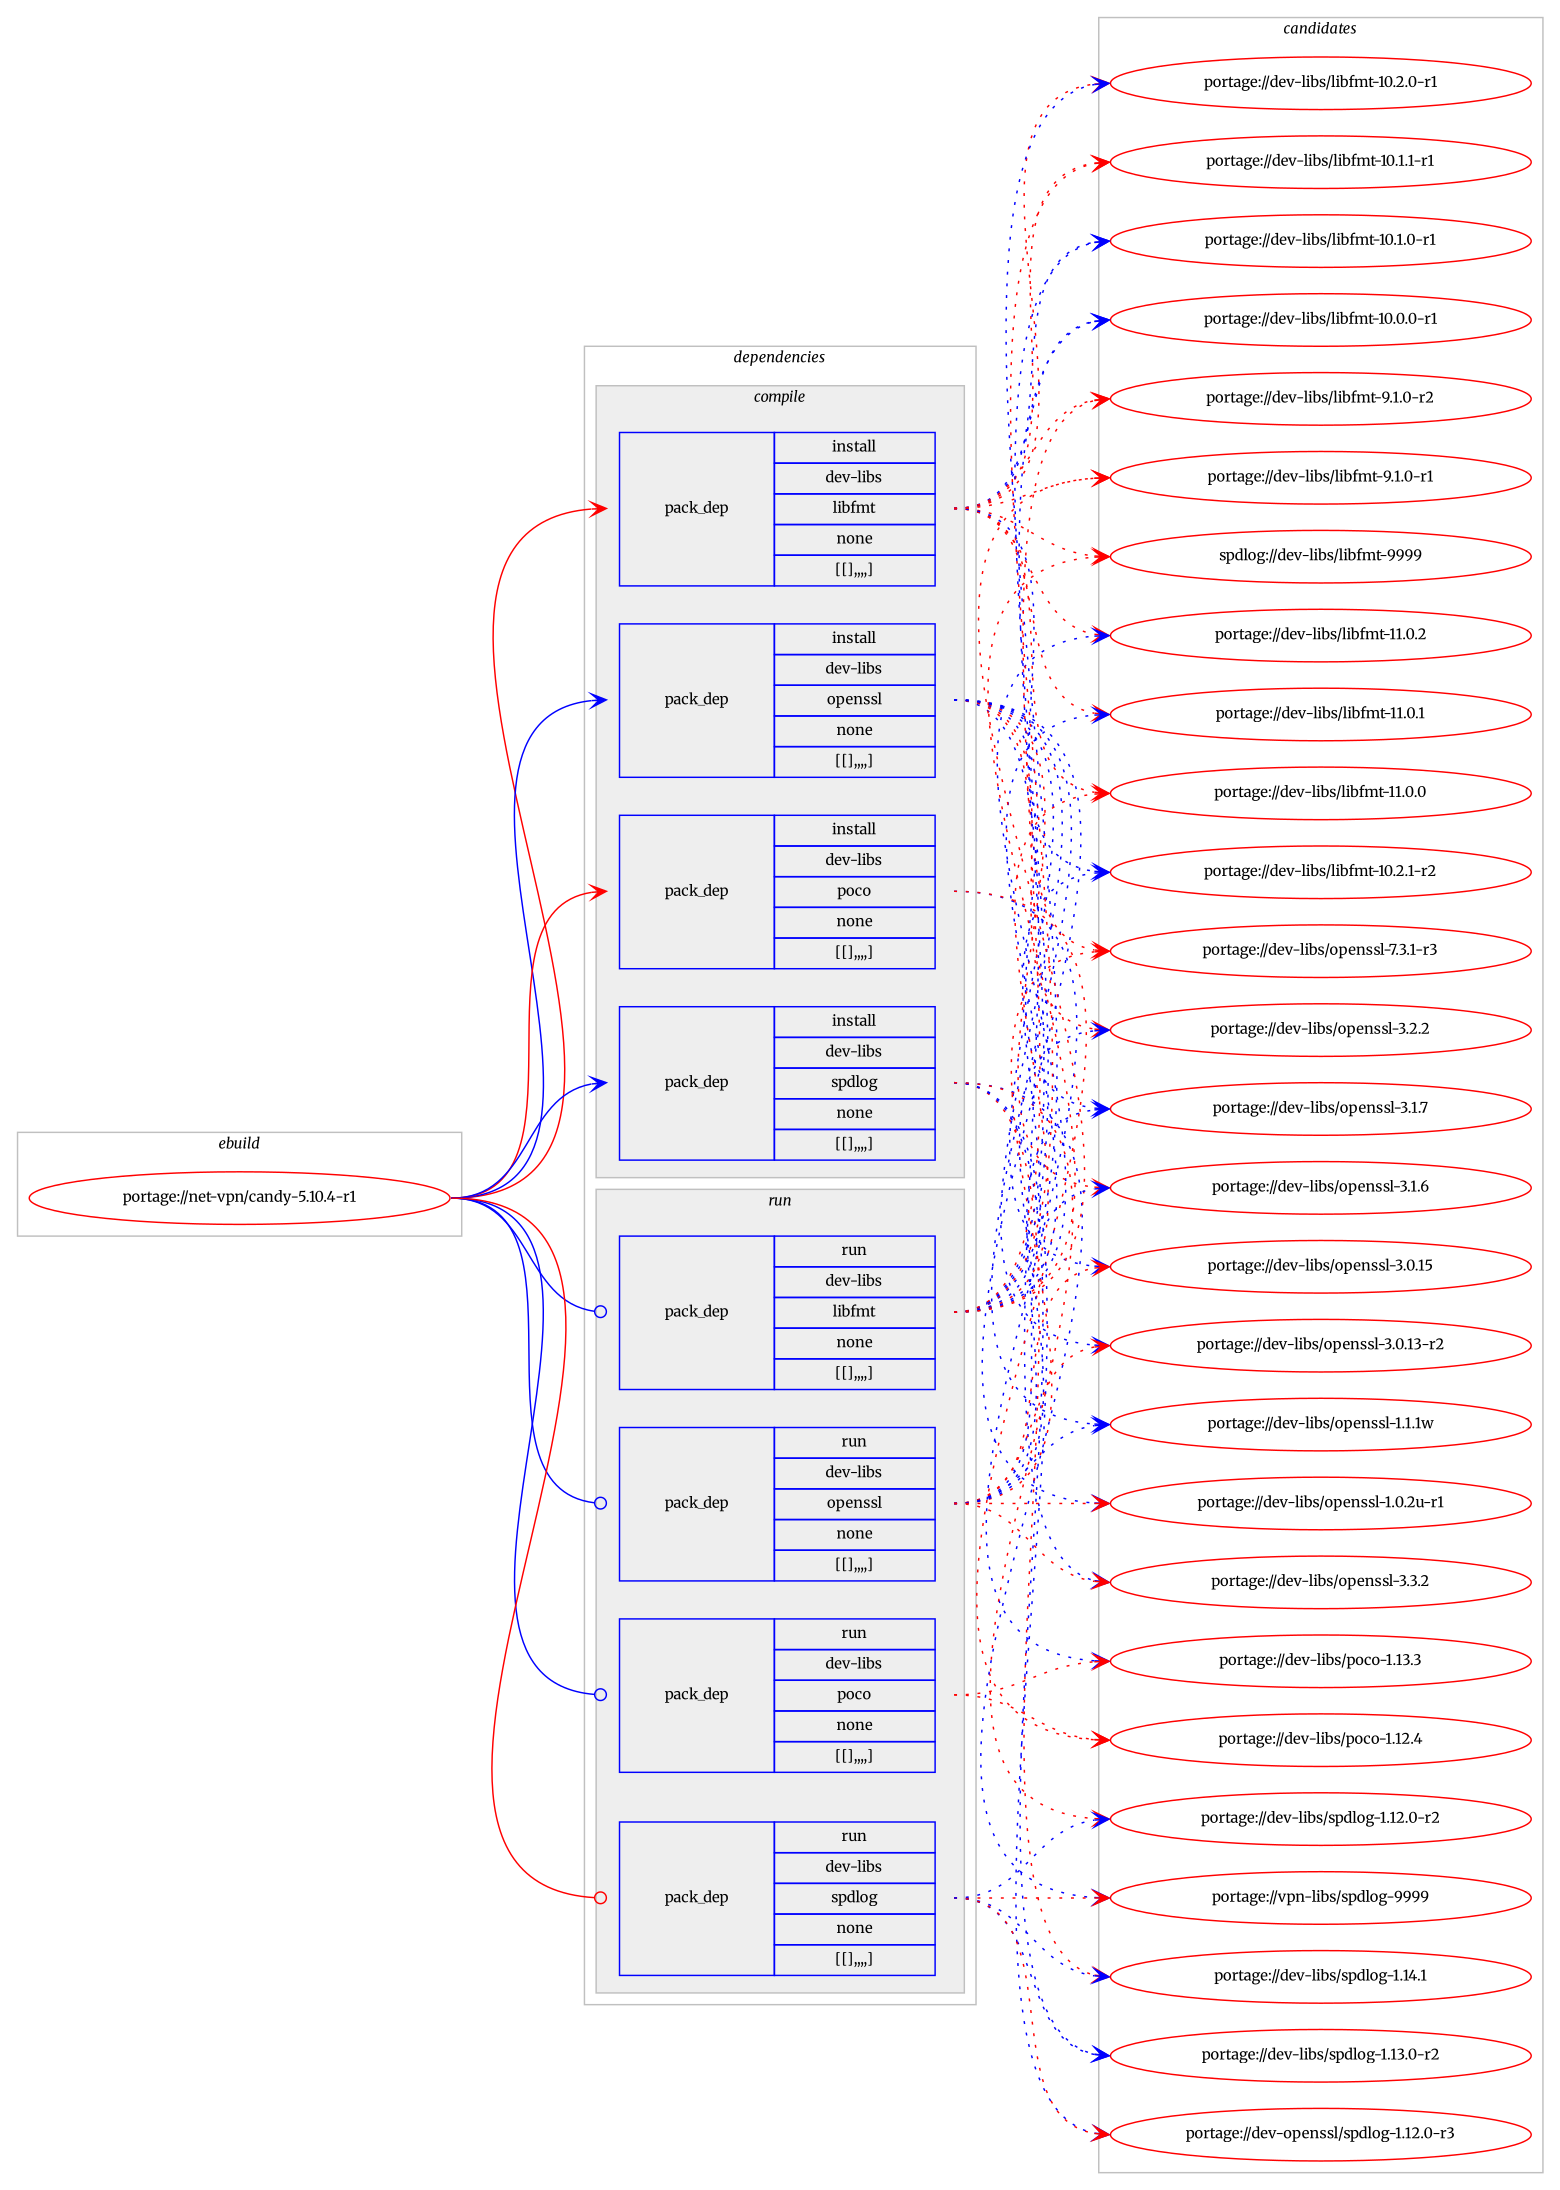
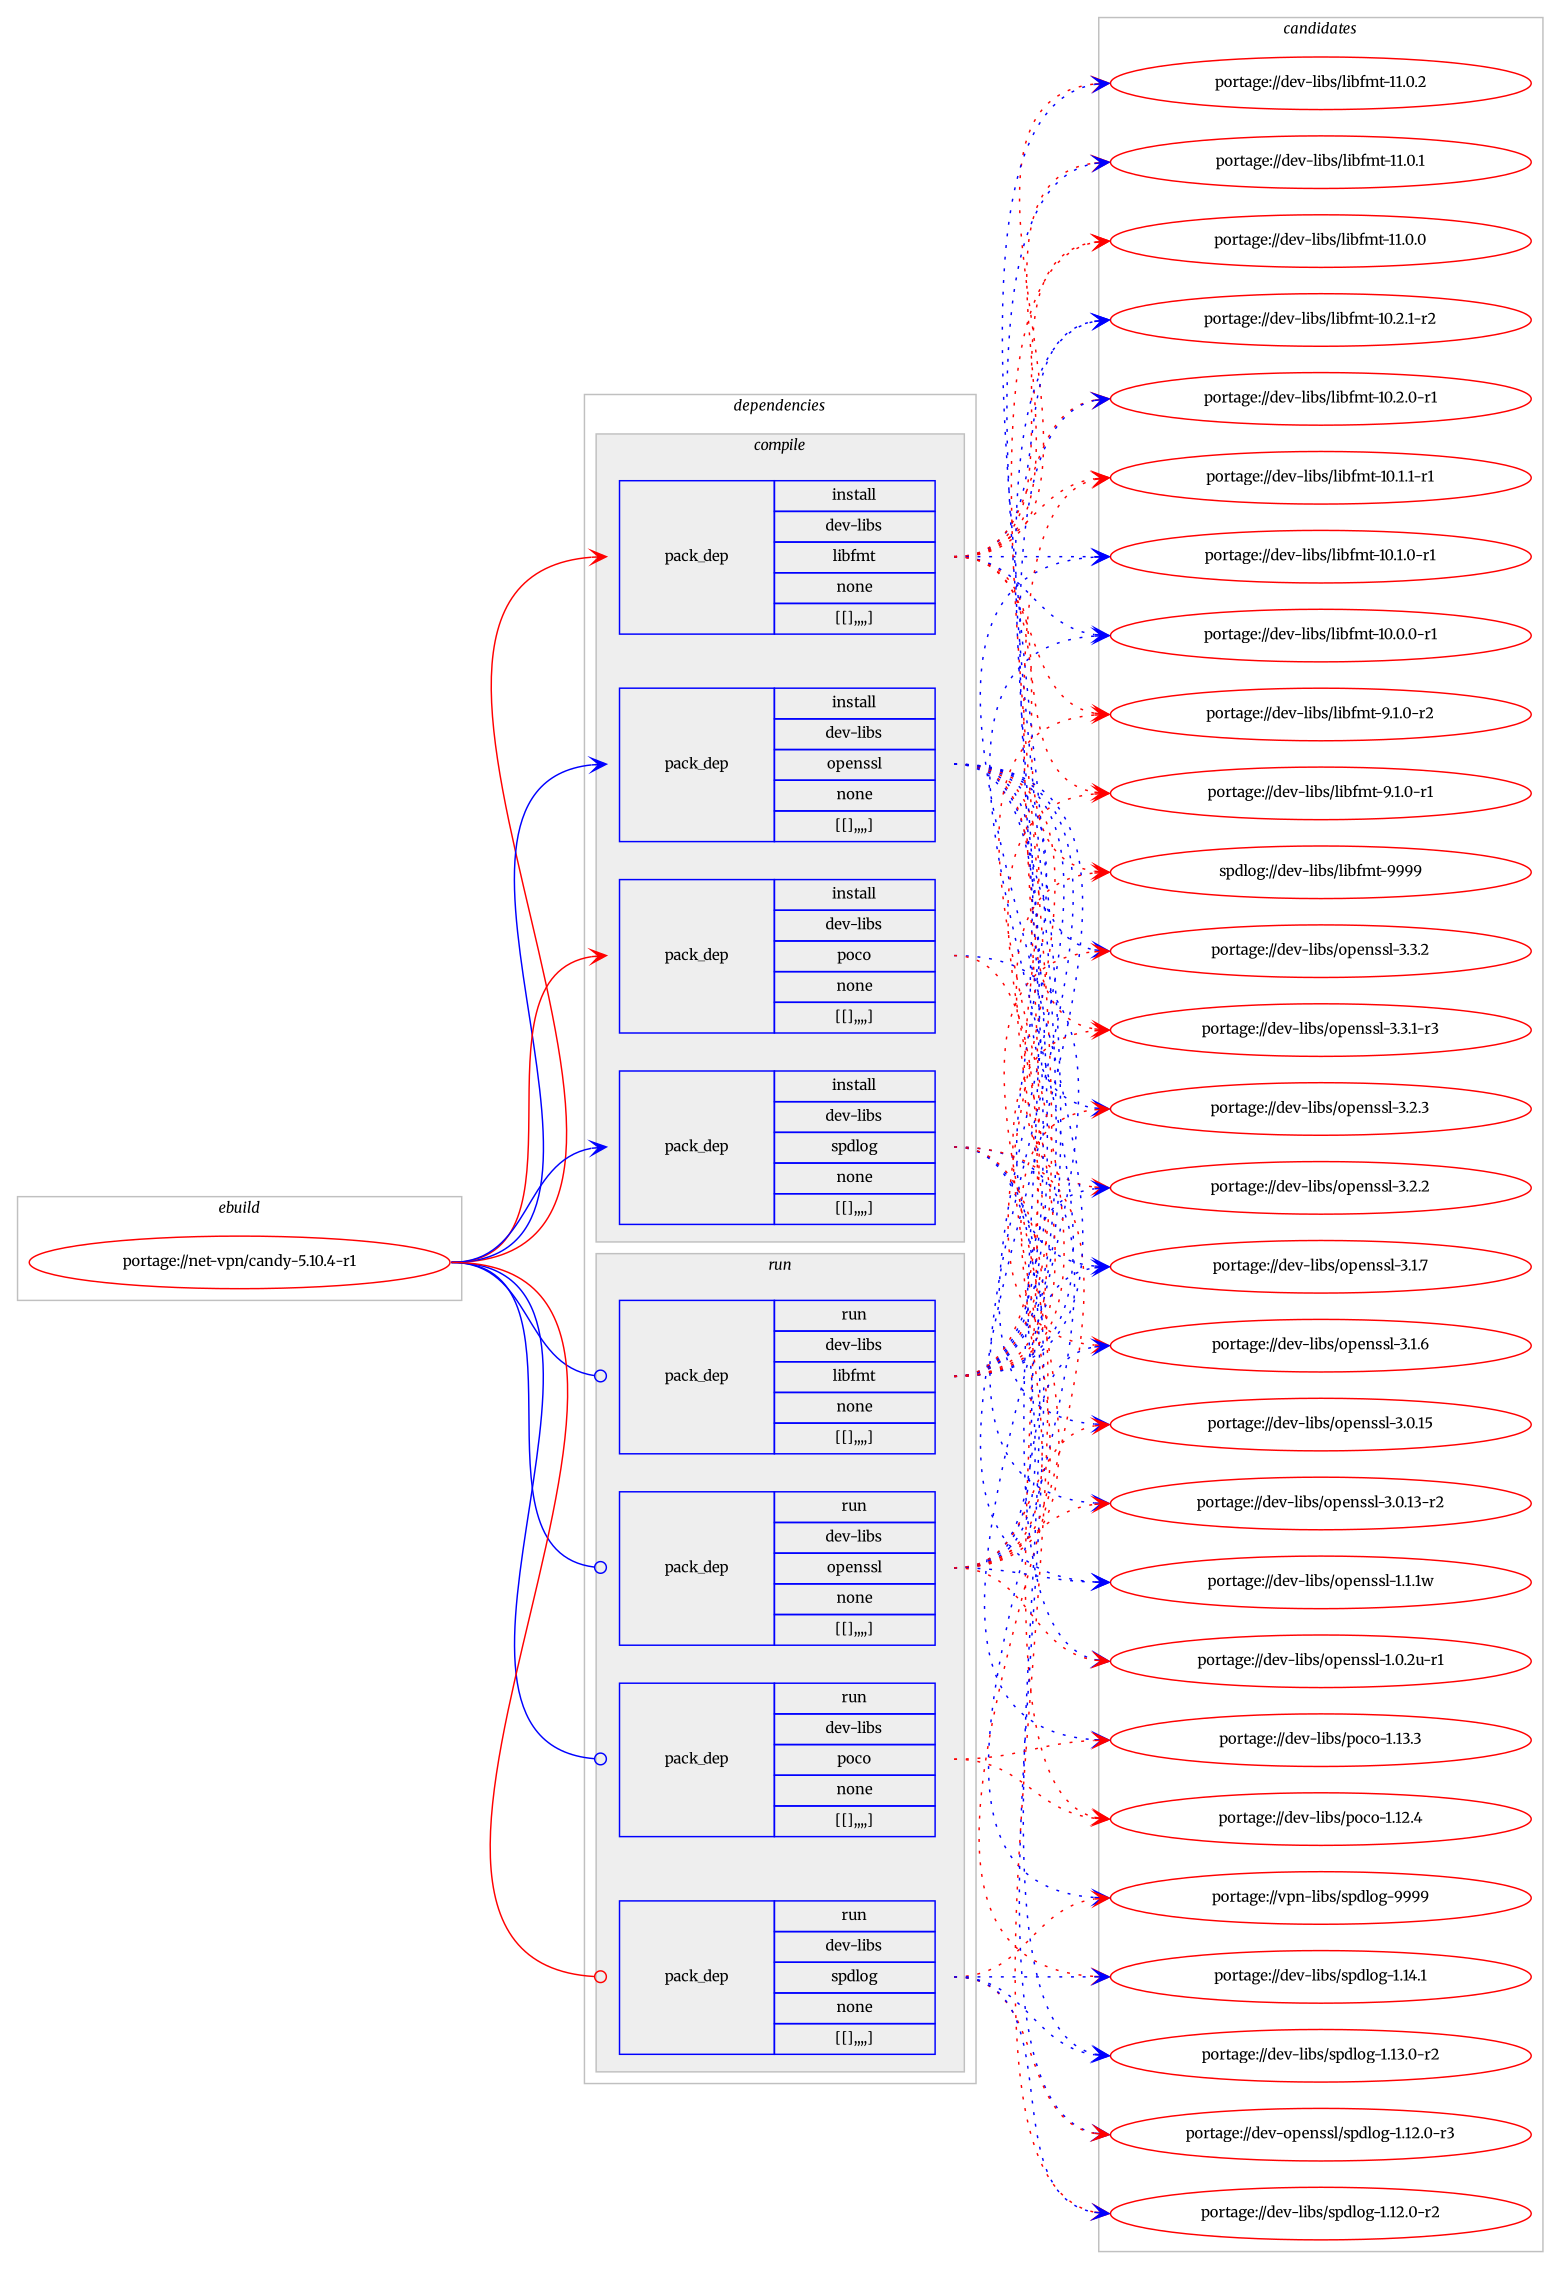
  digraph {
    compound=true
    concentrate=true
    fontname=Merriweather
    fontsize=10
    newrank=true
    rankdir=LR
    ranksep=1.5
    node [color=red fontname=Merriweather fontsize=10]
    edge [arrowhead=vee color=red fontname=Merriweather headport=w style=dotted tailport=e weight=100]
    n1 [label="portage://net-vpn/candy-5.10.4-r1" width=4]
    n2 [color=blue label=<<TABLE BORDER="0" CELLBORDER="1" CELLSPACING="0" CELLPADDING="4" WIDTH="220"><TR><TD ROWSPAN="6" CELLPADDING="30">pack_dep</TD></TR><TR><TD WIDTH="110">install</TD></TR><TR><TD>dev-libs</TD></TR><TR><TD>libfmt</TD></TR><TR><TD>none</TD></TR><TR><TD>[[],,,,]</TD></TR></TABLE>> shape=none]
    n3 [color=blue label=<<TABLE BORDER="0" CELLBORDER="1" CELLSPACING="0" CELLPADDING="4" WIDTH="220"><TR><TD ROWSPAN="6" CELLPADDING="30">pack_dep</TD></TR><TR><TD WIDTH="110">install</TD></TR><TR><TD>dev-libs</TD></TR><TR><TD>openssl</TD></TR><TR><TD>none</TD></TR><TR><TD>[[],,,,]</TD></TR></TABLE>> shape=none]
    n4 [color=blue label=<<TABLE BORDER="0" CELLBORDER="1" CELLSPACING="0" CELLPADDING="4" WIDTH="220"><TR><TD ROWSPAN="6" CELLPADDING="30">pack_dep</TD></TR><TR><TD WIDTH="110">install</TD></TR><TR><TD>dev-libs</TD></TR><TR><TD>poco</TD></TR><TR><TD>none</TD></TR><TR><TD>[[],,,,]</TD></TR></TABLE>> shape=none]
    n5 [color=blue label=<<TABLE BORDER="0" CELLBORDER="1" CELLSPACING="0" CELLPADDING="4" WIDTH="220"><TR><TD ROWSPAN="6" CELLPADDING="30">pack_dep</TD></TR><TR><TD WIDTH="110">install</TD></TR><TR><TD>dev-libs</TD></TR><TR><TD>spdlog</TD></TR><TR><TD>none</TD></TR><TR><TD>[[],,,,]</TD></TR></TABLE>> shape=none]
    n6 [color=blue label=<<TABLE BORDER="0" CELLBORDER="1" CELLSPACING="0" CELLPADDING="4" WIDTH="220"><TR><TD ROWSPAN="6" CELLPADDING="30">pack_dep</TD></TR><TR><TD WIDTH="110">run</TD></TR><TR><TD>dev-libs</TD></TR><TR><TD>libfmt</TD></TR><TR><TD>none</TD></TR><TR><TD>[[],,,,]</TD></TR></TABLE>> shape=none]
    n7 [color=blue label=<<TABLE BORDER="0" CELLBORDER="1" CELLSPACING="0" CELLPADDING="4" WIDTH="220"><TR><TD ROWSPAN="6" CELLPADDING="30">pack_dep</TD></TR><TR><TD WIDTH="110">run</TD></TR><TR><TD>dev-libs</TD></TR><TR><TD>openssl</TD></TR><TR><TD>none</TD></TR><TR><TD>[[],,,,]</TD></TR></TABLE>> shape=none]
    n8 [color=blue label=<<TABLE BORDER="0" CELLBORDER="1" CELLSPACING="0" CELLPADDING="4" WIDTH="220"><TR><TD ROWSPAN="6" CELLPADDING="30">pack_dep</TD></TR><TR><TD WIDTH="110">run</TD></TR><TR><TD>dev-libs</TD></TR><TR><TD>poco</TD></TR><TR><TD>none</TD></TR><TR><TD>[[],,,,]</TD></TR></TABLE>> shape=none]
    n9 [color=blue label=<<TABLE BORDER="0" CELLBORDER="1" CELLSPACING="0" CELLPADDING="4" WIDTH="220"><TR><TD ROWSPAN="6" CELLPADDING="30">pack_dep</TD></TR><TR><TD WIDTH="110">run</TD></TR><TR><TD>dev-libs</TD></TR><TR><TD>spdlog</TD></TR><TR><TD>none</TD></TR><TR><TD>[[],,,,]</TD></TR></TABLE>> shape=none]
    n10 [label="spdlog://dev-libs/libfmt-9999" width=4]
    n11 [label="portage://dev-libs/libfmt-11.0.2" width=4]
    n12 [label="portage://dev-libs/libfmt-11.0.1" width=4]
    n13 [label="portage://dev-libs/libfmt-11.0.0" width=4]
    n14 [label="portage://dev-libs/libfmt-10.2.1-r2" width=4]
    n15 [label="portage://dev-libs/libfmt-10.2.0-r1" width=4]
    n16 [label="portage://dev-libs/libfmt-10.1.1-r1" width=4]
    n17 [label="portage://dev-libs/libfmt-10.1.0-r1" width=4]
    n18 [label="portage://dev-libs/libfmt-10.0.0-r1" width=4]
    n19 [label="portage://dev-libs/libfmt-9.1.0-r2" width=4]
    n20 [label="portage://dev-libs/libfmt-9.1.0-r1" width=4]
    n21 [label="portage://dev-libs/openssl-3.3.2" width=4]
-   n22 [label="portage://dev-libs/openssl-7.3.1-r3" width=4]
+   n22 [label="portage://dev-libs/openssl-3.3.1-r3" width=4]
+   n23 [label="portage://dev-libs/openssl-3.2.3" width=4]
    n24 [label="portage://dev-libs/openssl-3.2.2" width=4]
    n25 [label="portage://dev-libs/openssl-3.1.7" width=4]
    n26 [label="portage://dev-libs/openssl-3.1.6" width=4]
    n27 [label="portage://dev-libs/openssl-3.0.15" width=4]
    n28 [label="portage://dev-libs/openssl-3.0.13-r2" width=4]
    n29 [label="portage://dev-libs/openssl-1.1.1w" width=4]
    n30 [label="portage://dev-libs/openssl-1.0.2u-r1" width=4]
    n31 [label="portage://dev-libs/poco-1.13.3" width=4]
    n32 [label="portage://dev-libs/poco-1.12.4" width=4]
    n33 [label="portage://vpn-libs/spdlog-9999" width=4]
    n34 [label="portage://dev-libs/spdlog-1.14.1" width=4]
    n35 [label="portage://dev-libs/spdlog-1.13.0-r2" width=4]
    n36 [label="portage://dev-openssl/spdlog-1.12.0-r3" width=4]
    n37 [label="portage://dev-libs/spdlog-1.12.0-r2" width=4]
    subgraph cluster_1 {
      color=gray
      label=<<i>ebuild</i>>
      n1
    }
    subgraph cluster_2 {
      color=gray
      label=<<i>dependencies</i>>
      subgraph cluster_3 {
        color=gray
        fillcolor="#eeeeee"
        label=<<i>compile</i>>
        style=filled
        subgraph sub_4 {
          color=gray
          fillcolor="#eeeeee"
          label=<<i>compile</i>>
          style=filled
          n2
        }
        subgraph sub_5 {
          color=gray
          fillcolor="#eeeeee"
          label=<<i>compile</i>>
          style=filled
          n3
        }
        subgraph sub_6 {
          color=gray
          fillcolor="#eeeeee"
          label=<<i>compile</i>>
          style=filled
          n4
        }
        subgraph sub_7 {
          color=gray
          fillcolor="#eeeeee"
          label=<<i>compile</i>>
          style=filled
          n5
        }
      }
      subgraph cluster_8 {
        color=gray
        fillcolor="#eeeeee"
        label=<<i>compile and run</i>>
        style=filled
      }
      subgraph cluster_9 {
        color=gray
        fillcolor="#eeeeee"
        label=<<i>run</i>>
        style=filled
        subgraph sub_10 {
          color=gray
          fillcolor="#eeeeee"
          label=<<i>run</i>>
          style=filled
          n6
        }
        subgraph sub_11 {
          color=gray
          fillcolor="#eeeeee"
          label=<<i>run</i>>
          style=filled
          n7
        }
        subgraph sub_12 {
          color=gray
          fillcolor="#eeeeee"
          label=<<i>run</i>>
          style=filled
          n8
        }
        subgraph sub_13 {
          color=gray
          fillcolor="#eeeeee"
          label=<<i>run</i>>
          style=filled
          n9
        }
      }
    }
    subgraph cluster_14 {
      color=gray
      label=<<i>candidates</i>>
      rank=same
      subgraph sub_15 {
        color=black
        label=<<i>candidates</i>>
        nodesep=1
        rank=same
        n10
        n11
        n12
        n13
        n14
        n15
        n16
        n17
        n18
        n19
        n20
      }
      subgraph sub_16 {
        color=black
        label=<<i>candidates</i>>
        nodesep=1
        rank=same
        n21
        n22
+       n23
        n24
        n25
        n26
        n27
        n28
        n29
        n30
      }
      subgraph sub_17 {
        color=black
        label=<<i>candidates</i>>
        nodesep=1
        rank=same
        n31
        n32
      }
      subgraph sub_18 {
        color=black
        label=<<i>candidates</i>>
        nodesep=1
        rank=same
        n33
        n34
        n35
        n36
        n37
      }
      subgraph sub_19 {
        color=black
        label=<<i>candidates</i>>
        nodesep=1
        rank=same
        n10
        n11
        n12
        n13
        n14
        n15
        n16
        n17
        n18
        n19
        n20
      }
      subgraph sub_20 {
        color=black
        label=<<i>candidates</i>>
        nodesep=1
        rank=same
        n21
        n22
+       n23
        n24
        n25
        n26
        n27
        n28
        n29
        n30
      }
      subgraph sub_21 {
        color=black
        label=<<i>candidates</i>>
        nodesep=1
        rank=same
        n31
        n32
      }
      subgraph sub_22 {
        color=black
        label=<<i>candidates</i>>
        nodesep=1
        rank=same
        n33
        n34
        n35
        n36
        n37
      }
    }
    n1 -> n2 [style=solid weight=20]
    n1 -> n3 [color=blue style=solid weight=20]
    n1 -> n4 [style=solid weight=20]
    n1 -> n5 [color=blue style=solid weight=20]
    n1 -> n6 [arrowhead=odot color=blue style=solid weight=20]
    n1 -> n7 [arrowhead=odot color=blue style=solid weight=20]
    n1 -> n8 [arrowhead=odot color=blue style=solid weight=20]
    n1 -> n9 [arrowhead=odot style=solid weight=20]
    n2 -> n10
    n2 -> n11
    n2 -> n12
    n2 -> n13
    n2 -> n14 [color=blue]
    n2 -> n15
    n2 -> n16
    n2 -> n17 [color=blue]
    n2 -> n18 [color=blue]
    n2 -> n19
    n2 -> n20
    n3 -> n21 [color=blue]
    n3 -> n22
+   n3 -> n23 [color=blue]
    n3 -> n24
    n3 -> n25 [color=blue]
    n3 -> n26
    n3 -> n27 [color=blue]
    n3 -> n28 [color=blue]
    n3 -> n29 [color=blue]
    n3 -> n30 [color=blue]
    n4 -> n31 [color=blue]
    n4 -> n32
    n5 -> n33 [color=blue]
    n5 -> n34
    n5 -> n35 [color=blue]
    n5 -> n36 [color=blue]
    n5 -> n37
    n6 -> n10
    n6 -> n11 [color=blue]
    n6 -> n12 [color=blue]
    n6 -> n13
    n6 -> n14 [color=blue]
    n6 -> n15 [color=blue]
    n6 -> n16
    n6 -> n17 [color=blue]
    n6 -> n18 [color=blue]
    n6 -> n19
    n6 -> n20
    n7 -> n21
    n7 -> n22
+   n7 -> n23
    n7 -> n24 [color=blue]
    n7 -> n25 [color=blue]
    n7 -> n26 [color=blue]
    n7 -> n27
    n7 -> n28
    n7 -> n29 [color=blue]
    n7 -> n30
    n8 -> n31
    n8 -> n32
    n9 -> n33
    n9 -> n34 [color=blue]
    n9 -> n35 [color=blue]
    n9 -> n36
    n9 -> n37 [color=blue]
  }
